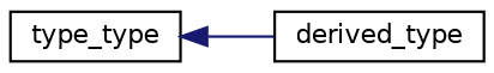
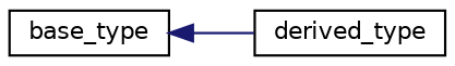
  digraph {
    rankdir=LR
    node [color=black fillcolor=white fontname=Helvetica fontsize=10 shape=record style=filled]
-   n1 [height=0.2 label=type_type width=0.4]
+   n1 [height=0.2 label=base_type width=0.4]
    n2 [height=0.2 label=derived_type width=0.4]
    n1 -> n2 [color=midnightblue dir=back fontname=Helvetica fontsize=10 labelfontname=Helvetica labelfontsize=10 style=solid]
  }
